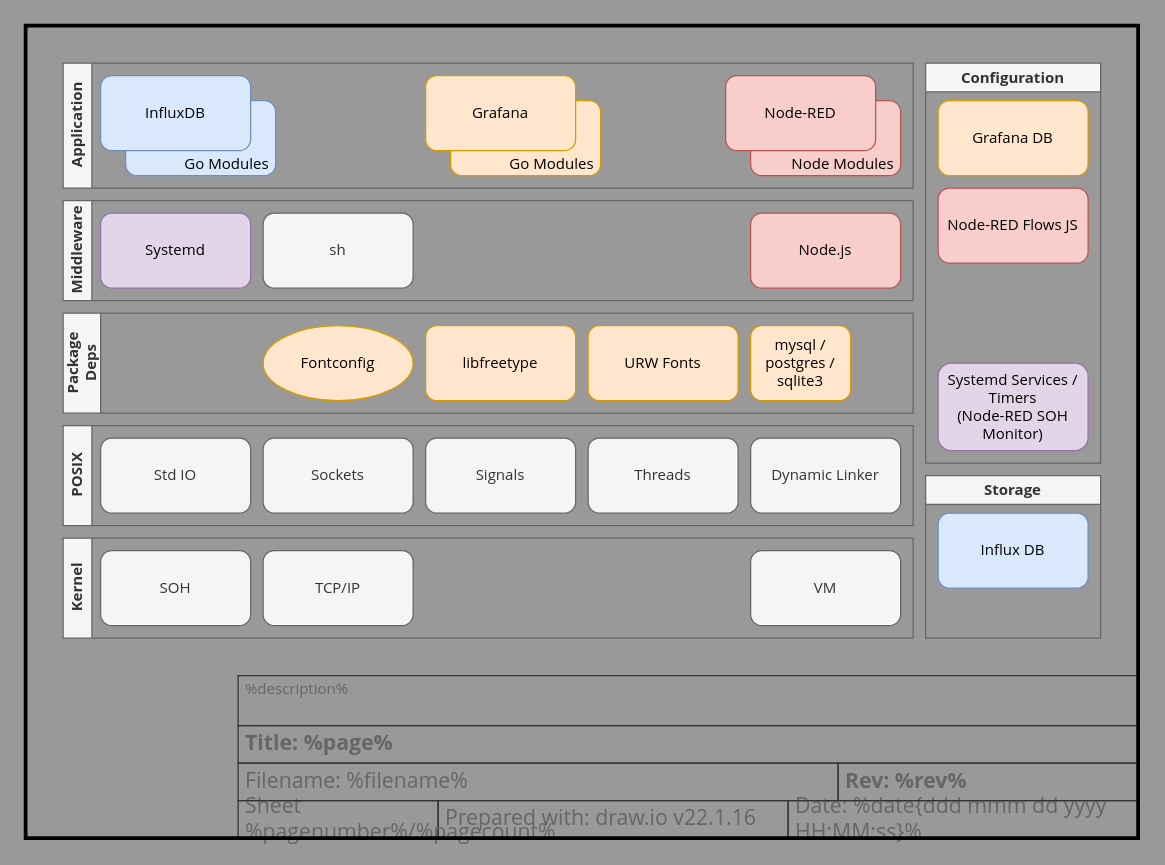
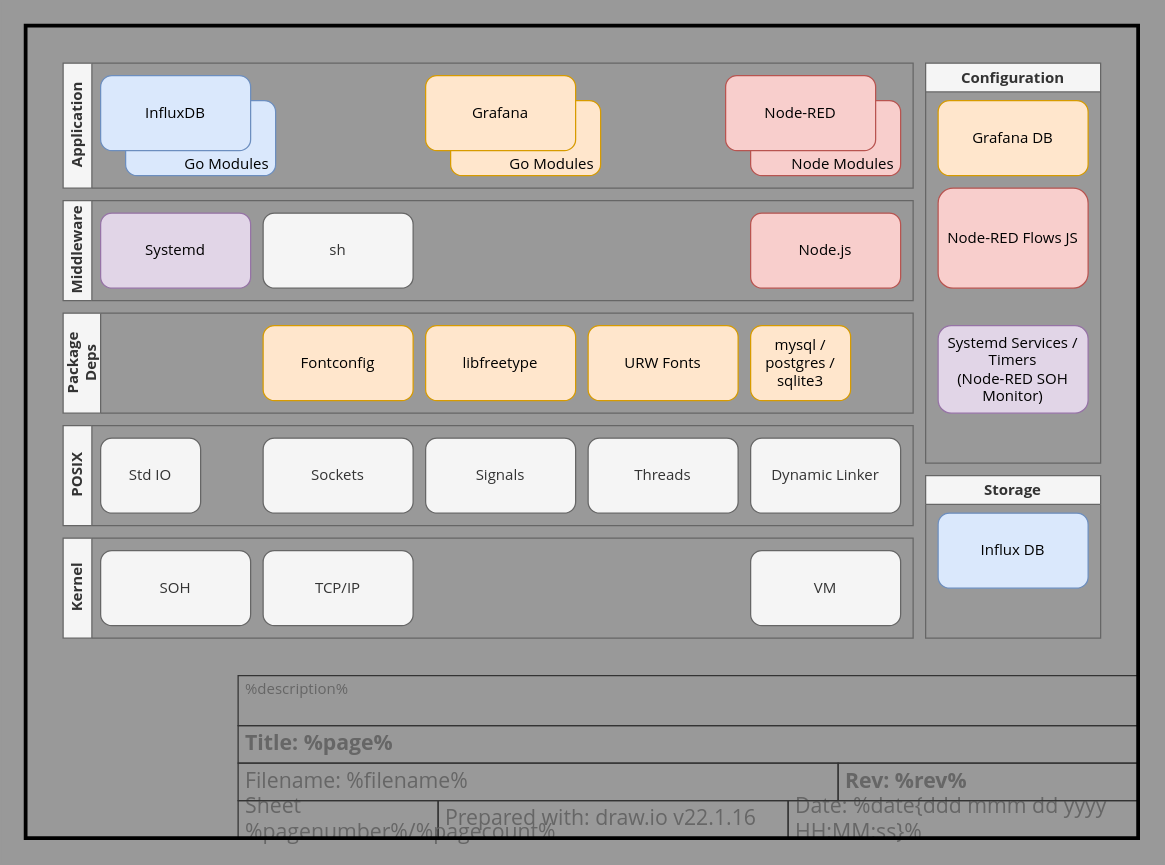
  <mxCell id="0" value="" />
  <mxCell id="1" value="Title Block" style="locked=1;" parent="0" />
  <mxCell id="2" value="Prepared with: draw.io v22.1.16" style="strokeWidth=1;shadow=0;dashed=0;align=center;html=1;shape=mxgraph.mockup.text.textBox;fontColor=#666666;align=left;fontSize=17;spacingLeft=4;spacingTop=-3;whiteSpace=wrap;strokeColor=#333333;mainText=;fillColor=none;fontFamily=Open Sans;movable=1;resizable=1;rotatable=1;deletable=1;editable=1;locked=0;connectable=1;" parent="1" vertex="1"><mxGeometry x="350" y="640" width="280" height="30" as="geometry" /></mxCell>
  <mxCell id="3" value="&lt;div align=&quot;left&quot;&gt;Sheet %pagenumber%/%pagecount%&lt;/div&gt;" style="strokeWidth=1;shadow=0;dashed=0;align=left;html=1;shape=mxgraph.mockup.text.textBox;fontColor=#666666;align=left;fontSize=17;spacingLeft=4;spacingTop=-3;whiteSpace=wrap;strokeColor=#333333;mainText=;fillColor=none;fontFamily=Open Sans;movable=1;resizable=1;rotatable=1;deletable=1;editable=1;locked=0;connectable=1;" parent="1" vertex="1"><mxGeometry x="190" y="640" width="160" height="30" as="geometry" /></mxCell>
  <mxCell id="4" value="Date: &lt;font style=&quot;font-size: 17px;&quot;&gt;%date{ddd mmm dd yyyy HH:MM:ss}%&lt;/font&gt;" style="strokeWidth=1;shadow=0;dashed=0;align=center;html=1;shape=mxgraph.mockup.text.textBox;fontColor=#666666;align=left;fontSize=17;spacingLeft=4;spacingTop=-3;whiteSpace=wrap;strokeColor=#333333;mainText=;fillColor=none;fontFamily=Open Sans;movable=1;resizable=1;rotatable=1;deletable=1;editable=1;locked=0;connectable=1;" parent="1" vertex="1"><mxGeometry x="630" y="640" width="280" height="30" as="geometry" /></mxCell>
  <mxCell id="5" value="&lt;b&gt;Title: %page%&lt;/b&gt;" style="strokeWidth=1;shadow=0;dashed=0;align=center;html=1;shape=mxgraph.mockup.text.textBox;fontColor=#666666;align=left;fontSize=17;spacingLeft=4;spacingTop=-3;whiteSpace=wrap;strokeColor=#333333;mainText=;fillColor=none;fontFamily=Open Sans;movable=1;resizable=1;rotatable=1;deletable=1;editable=1;locked=0;connectable=1;" parent="1" vertex="1"><mxGeometry x="190" y="580" width="720" height="30" as="geometry" /></mxCell>
  <mxCell id="6" value="Filename: %filename%" style="strokeWidth=1;shadow=0;dashed=0;align=center;html=1;shape=mxgraph.mockup.text.textBox;fontColor=#666666;align=left;fontSize=17;spacingLeft=4;spacingTop=-3;whiteSpace=wrap;strokeColor=#333333;mainText=;fillColor=none;fontFamily=Open Sans;movable=1;resizable=1;rotatable=1;deletable=1;editable=1;locked=0;connectable=1;" parent="1" vertex="1"><mxGeometry x="190" y="610" width="480" height="30" as="geometry" /></mxCell>
  <mxCell id="7" value="&lt;div align=&quot;left&quot;&gt;%description%&lt;/div&gt;" style="strokeWidth=1;shadow=0;dashed=0;html=1;shape=mxgraph.mockup.text.textBox;fontColor=#666666;align=left;verticalAlign=top;fontSize=12;spacingLeft=4;spacingTop=-3;whiteSpace=wrap;strokeColor=#333333;mainText=;fillColor=none;fontFamily=Open Sans;movable=1;resizable=1;rotatable=1;deletable=1;editable=1;locked=0;connectable=1;" parent="1" vertex="1"><mxGeometry x="190" y="540" width="720" height="40" as="geometry" /></mxCell>
  <mxCell id="8" value="&lt;b&gt;Rev: %rev%&lt;br&gt;&lt;/b&gt;" style="strokeWidth=1;shadow=0;dashed=0;align=center;html=1;shape=mxgraph.mockup.text.textBox;fontColor=#666666;align=left;fontSize=17;spacingLeft=4;spacingTop=-3;whiteSpace=wrap;strokeColor=#333333;mainText=;fillColor=none;fontFamily=Open Sans;movable=1;resizable=1;rotatable=1;deletable=1;editable=1;locked=0;connectable=1;" parent="1" vertex="1"><mxGeometry x="670" y="610" width="240" height="30" as="geometry" /></mxCell>
  <mxCell id="9" value="Drawing Frame" style="locked=1;" parent="0" />
  <mxCell id="10" value="" style="rounded=0;whiteSpace=wrap;html=1;fillColor=none;strokeWidth=3;movable=1;resizable=1;rotatable=1;deletable=1;editable=1;locked=0;connectable=1;" parent="9" vertex="1"><mxGeometry x="20" y="20" width="890" height="650" as="geometry" /></mxCell>
  <mxCell id="11" value="Document" parent="0" />
  <mxCell id="12" value="POSIX" style="swimlane;horizontal=0;whiteSpace=wrap;html=1;fontFamily=Open Sans;fillColor=#f5f5f5;strokeColor=#666666;fontColor=#333333;" parent="11" vertex="1"><mxGeometry x="50" width="680" height="80" as="geometry" y="340"><mxRectangle x="-260" width="40" height="140" as="alternateBounds" /></mxGeometry></mxCell>
- <mxCell id="13" value="Std IO" style="rounded=1;whiteSpace=wrap;html=1;fontFamily=Open Sans;fillColor=#f5f5f5;strokeColor=#666666;fontColor=#333333;" parent="12" vertex="1"><mxGeometry x="30" y="10" width="120" height="60" as="geometry" /></mxCell>
+ <mxCell id="13" value="Std IO" style="rounded=1;whiteSpace=wrap;html=1;fontFamily=Open Sans;fillColor=#f5f5f5;strokeColor=#666666;fontColor=#333333;" parent="12" vertex="1"><mxGeometry x="30" y="10" width="80" height="60" as="geometry" /></mxCell>
  <mxCell id="14" value="Sockets" style="rounded=1;whiteSpace=wrap;html=1;fontFamily=Open Sans;fillColor=#f5f5f5;strokeColor=#666666;fontColor=#333333;" parent="12" vertex="1"><mxGeometry x="160" y="10" width="120" height="60" as="geometry" /></mxCell>
  <mxCell id="15" value="Threads" style="rounded=1;whiteSpace=wrap;html=1;fontFamily=Open Sans;fillColor=#f5f5f5;strokeColor=#666666;fontColor=#333333;" parent="12" vertex="1"><mxGeometry x="420" y="10" width="120" height="60" as="geometry" /></mxCell>
  <mxCell id="16" value="Dynamic Linker" style="rounded=1;whiteSpace=wrap;html=1;fontFamily=Open Sans;fillColor=#f5f5f5;strokeColor=#666666;fontColor=#333333;" parent="12" vertex="1"><mxGeometry x="550" y="10" width="120" height="60" as="geometry" /></mxCell>
  <mxCell id="17" value="Signals" style="rounded=1;whiteSpace=wrap;html=1;fontFamily=Open Sans;fillColor=#f5f5f5;strokeColor=#666666;fontColor=#333333;" parent="12" vertex="1"><mxGeometry x="290" y="10" width="120" height="60" as="geometry" /></mxCell>
  <mxCell id="18" value="Kernel" style="swimlane;horizontal=0;whiteSpace=wrap;html=1;fontFamily=Open Sans;fillColor=#f5f5f5;fontColor=#333333;strokeColor=#666666;" parent="11" vertex="1"><mxGeometry x="50" y="430" width="680" height="80" as="geometry" /></mxCell>
  <mxCell id="19" value="SOH" style="rounded=1;whiteSpace=wrap;html=1;fontFamily=Open Sans;fillColor=#f5f5f5;strokeColor=#666666;fontColor=#333333;" parent="18" vertex="1"><mxGeometry x="30" y="10" width="120" height="60" as="geometry" /></mxCell>
  <mxCell id="20" value="TCP/IP" style="rounded=1;whiteSpace=wrap;html=1;fontFamily=Open Sans;fillColor=#f5f5f5;strokeColor=#666666;fontColor=#333333;" parent="18" vertex="1"><mxGeometry x="160" y="10" width="120" height="60" as="geometry" /></mxCell>
  <mxCell id="21" value="VM" style="rounded=1;whiteSpace=wrap;html=1;fontFamily=Open Sans;fillColor=#f5f5f5;strokeColor=#666666;fontColor=#333333;" parent="18" vertex="1"><mxGeometry x="550" y="10" width="120" height="60" as="geometry" /></mxCell>
  <mxCell id="22" value="Application" style="swimlane;horizontal=0;whiteSpace=wrap;html=1;fontFamily=Open Sans;fillColor=#f5f5f5;fontColor=#333333;strokeColor=#666666;" parent="11" vertex="1"><mxGeometry x="50" y="50" width="680" height="100" as="geometry"><mxRectangle x="-290" y="-340" width="40" height="100" as="alternateBounds" /></mxGeometry></mxCell>
  <mxCell id="23" value="Go Modules&amp;nbsp;" style="rounded=1;whiteSpace=wrap;html=1;fontFamily=Open Sans;fillColor=#ffe6cc;strokeColor=#d79b00;verticalAlign=bottom;align=right;" parent="22" vertex="1"><mxGeometry x="310" y="30" width="120" height="60" as="geometry" /></mxCell>
  <mxCell id="24" value="Go Modules&amp;nbsp;" style="rounded=1;whiteSpace=wrap;html=1;fontFamily=Open Sans;fillColor=#dae8fc;strokeColor=#6c8ebf;align=right;verticalAlign=bottom;" parent="22" vertex="1"><mxGeometry x="50" y="30" width="120" height="60" as="geometry" /></mxCell>
  <mxCell id="25" value="Node Modules&amp;nbsp;" style="rounded=1;whiteSpace=wrap;html=1;fontFamily=Open Sans;fillColor=#f8cecc;strokeColor=#b85450;align=right;verticalAlign=bottom;" parent="22" vertex="1"><mxGeometry x="550" y="30" width="120" height="60" as="geometry" /></mxCell>
  <mxCell id="26" value="Grafana" style="rounded=1;whiteSpace=wrap;html=1;fontFamily=Open Sans;fillColor=#ffe6cc;strokeColor=#d79b00;" parent="22" vertex="1"><mxGeometry x="290" y="10" width="120" height="60" as="geometry" /></mxCell>
  <mxCell id="27" value="InfluxDB" style="rounded=1;whiteSpace=wrap;html=1;fontFamily=Open Sans;fillColor=#dae8fc;strokeColor=#6c8ebf;" parent="22" vertex="1"><mxGeometry x="30" y="10" width="120" height="60" as="geometry" /></mxCell>
  <mxCell id="28" value="Node-RED" style="rounded=1;whiteSpace=wrap;html=1;fontFamily=Open Sans;fillColor=#f8cecc;strokeColor=#b85450;" parent="22" vertex="1"><mxGeometry x="530" y="10" width="120" height="60" as="geometry" /></mxCell>
  <mxCell id="29" value="Middleware" style="swimlane;horizontal=0;whiteSpace=wrap;html=1;fontFamily=Open Sans;fillColor=#f5f5f5;fontColor=#333333;strokeColor=#666666;" parent="11" vertex="1"><mxGeometry x="50" y="160" width="680" height="80" as="geometry"><mxRectangle x="-290" y="-340" width="40" height="100" as="alternateBounds" /></mxGeometry></mxCell>
  <mxCell id="30" value="Systemd" style="rounded=1;whiteSpace=wrap;html=1;fontFamily=Open Sans;fillColor=#e1d5e7;strokeColor=#9673a6;" parent="29" vertex="1"><mxGeometry x="30" y="10" width="120" height="60" as="geometry" /></mxCell>
  <mxCell id="31" value="sh" style="rounded=1;whiteSpace=wrap;html=1;fontFamily=Open Sans;fillColor=#f5f5f5;strokeColor=#666666;fontColor=#333333;" parent="29" vertex="1"><mxGeometry x="160" y="10" width="120" height="60" as="geometry" /></mxCell>
  <mxCell id="32" value="Node.js" style="rounded=1;whiteSpace=wrap;html=1;fontFamily=Open Sans;fillColor=#f8cecc;strokeColor=#b85450;" parent="29" vertex="1"><mxGeometry x="550" y="10" width="120" height="60" as="geometry" /></mxCell>
  <mxCell id="33" value="Configuration" style="swimlane;whiteSpace=wrap;html=1;fontFamily=Open Sans;fillColor=#f5f5f5;fontColor=#333333;strokeColor=#666666;" parent="11" vertex="1"><mxGeometry x="740" y="50" width="140" height="320" as="geometry"><mxRectangle x="300" y="-210" width="140" height="30" as="alternateBounds" /></mxGeometry></mxCell>
- <mxCell id="34" value="Node-RED Flows JS" style="rounded=1;whiteSpace=wrap;html=1;fontFamily=Open Sans;fillColor=#f8cecc;strokeColor=#b85450;" parent="33" vertex="1"><mxGeometry x="10" y="100" width="120" height="60" as="geometry" /></mxCell>
+ <mxCell id="34" value="Node-RED Flows JS" style="rounded=1;whiteSpace=wrap;html=1;fontFamily=Open Sans;fillColor=#f8cecc;strokeColor=#b85450;" parent="33" vertex="1"><mxGeometry x="10" y="100" width="120" height="80" as="geometry" /></mxCell>
  <mxCell id="35" value="Grafana DB" style="rounded=1;whiteSpace=wrap;html=1;fontFamily=Open Sans;fillColor=#ffe6cc;strokeColor=#d79b00;" parent="33" vertex="1"><mxGeometry x="10" y="30" width="120" height="60" as="geometry" /></mxCell>
- <mxCell id="36" value="Systemd Services / Timers&lt;br&gt;(Node-RED SOH Monitor)" style="rounded=1;whiteSpace=wrap;html=1;fontFamily=Open Sans;fillColor=#e1d5e7;strokeColor=#9673a6;" parent="33" vertex="1"><mxGeometry x="10" y="240" width="120" height="70" as="geometry" /></mxCell>
+ <mxCell id="36" value="Systemd Services / Timers&lt;br&gt;(Node-RED SOH Monitor)" style="rounded=1;whiteSpace=wrap;html=1;fontFamily=Open Sans;fillColor=#e1d5e7;strokeColor=#9673a6;" parent="33" vertex="1"><mxGeometry x="10" y="210" width="120" height="70" as="geometry" /></mxCell>
  <mxCell id="37" value="Package Deps" style="swimlane;horizontal=0;whiteSpace=wrap;html=1;fontFamily=Open Sans;fillColor=#f5f5f5;fontColor=#333333;strokeColor=#666666;startSize=30;" parent="11" vertex="1"><mxGeometry x="50" y="250" width="680" height="80" as="geometry"><mxRectangle x="-290" y="-340" width="40" height="100" as="alternateBounds" /></mxGeometry></mxCell>
  <mxCell id="38" value="URW Fonts" style="rounded=1;whiteSpace=wrap;html=1;fontFamily=Open Sans;fillColor=#ffe6cc;strokeColor=#d79b00;" parent="37" vertex="1"><mxGeometry x="420" y="10" width="120" height="60" as="geometry" /></mxCell>
- <mxCell id="39" value="Fontconfig" style="ellipse;whiteSpace=wrap;html=1;fontFamily=Open Sans;fillColor=#ffe6cc;strokeColor=#d79b00;" parent="37" vertex="1"><mxGeometry x="160" y="10" width="120" height="60" as="geometry" /></mxCell>
+ <mxCell id="39" value="Fontconfig" style="rounded=1;whiteSpace=wrap;html=1;fontFamily=Open Sans;fillColor=#ffe6cc;strokeColor=#d79b00;" parent="37" vertex="1"><mxGeometry x="160" y="10" width="120" height="60" as="geometry" /></mxCell>
  <mxCell id="40" value="libfreetype" style="rounded=1;whiteSpace=wrap;html=1;fontFamily=Open Sans;fillColor=#ffe6cc;strokeColor=#d79b00;" parent="37" vertex="1"><mxGeometry x="290" y="10" width="120" height="60" as="geometry" /></mxCell>
  <mxCell id="41" value="mysql / postgres / sqlite3" style="rounded=1;whiteSpace=wrap;html=1;fontFamily=Open Sans;fillColor=#ffe6cc;strokeColor=#d79b00;" parent="37" vertex="1"><mxGeometry x="550" y="10" width="80" height="60" as="geometry" /></mxCell>
  <mxCell id="42" value="Storage" style="swimlane;whiteSpace=wrap;html=1;fontFamily=Open Sans;fillColor=#f5f5f5;fontColor=#333333;strokeColor=#666666;" parent="11" vertex="1"><mxGeometry x="740" y="380" width="140" height="130" as="geometry"><mxRectangle x="300" y="-210" width="140" height="30" as="alternateBounds" /></mxGeometry></mxCell>
  <mxCell id="43" value="Influx DB" style="rounded=1;whiteSpace=wrap;html=1;fontFamily=Open Sans;fillColor=#dae8fc;strokeColor=#6c8ebf;" parent="42" vertex="1"><mxGeometry x="10" y="30" width="120" height="60" as="geometry" /></mxCell>
